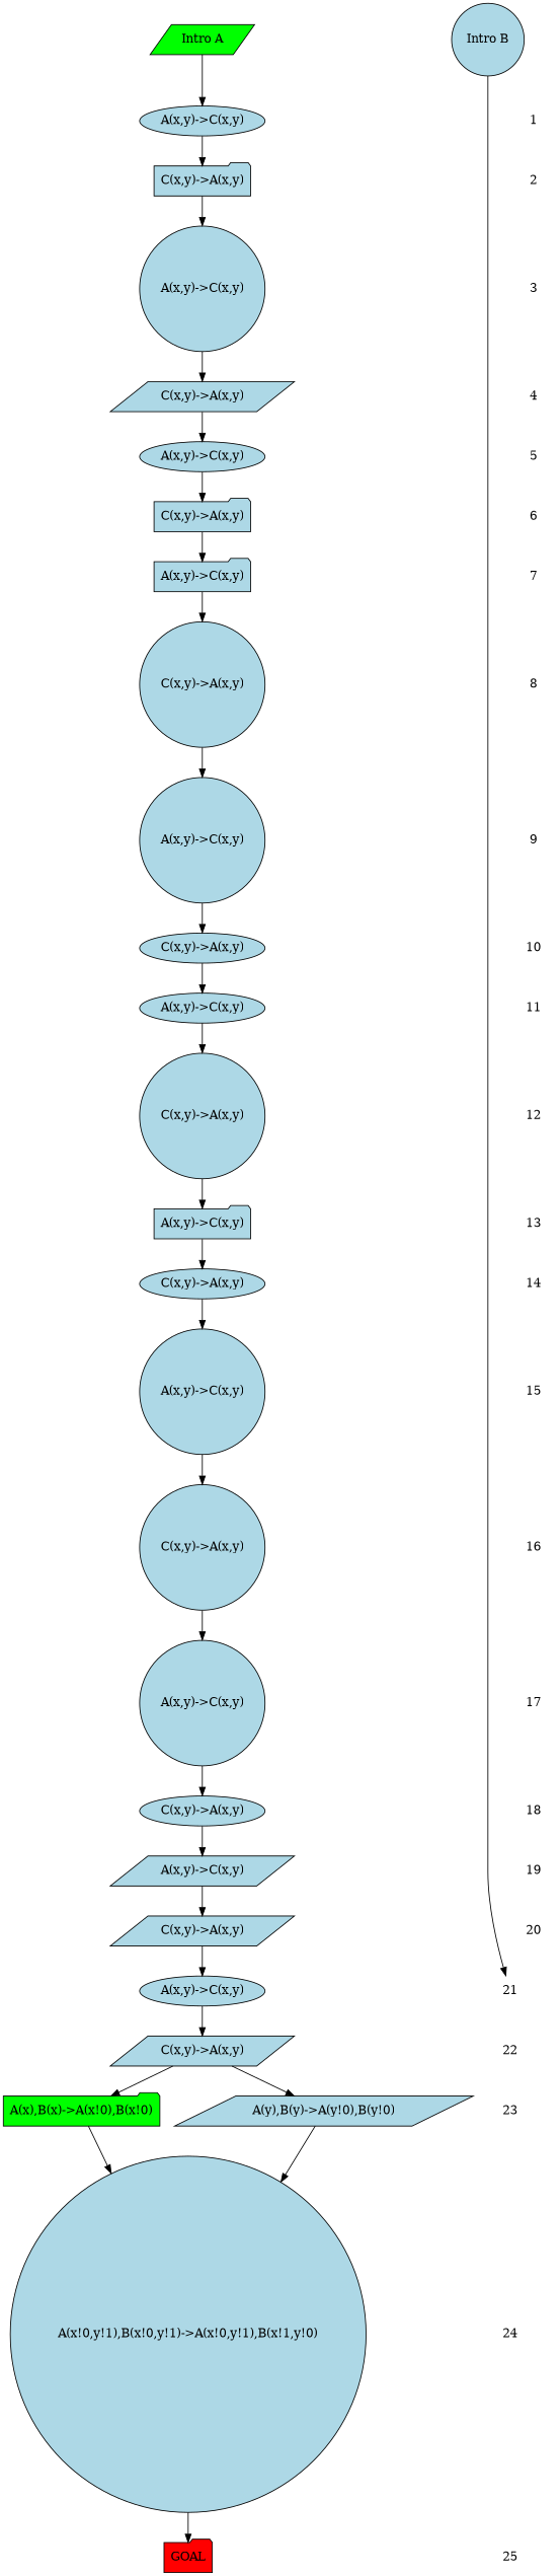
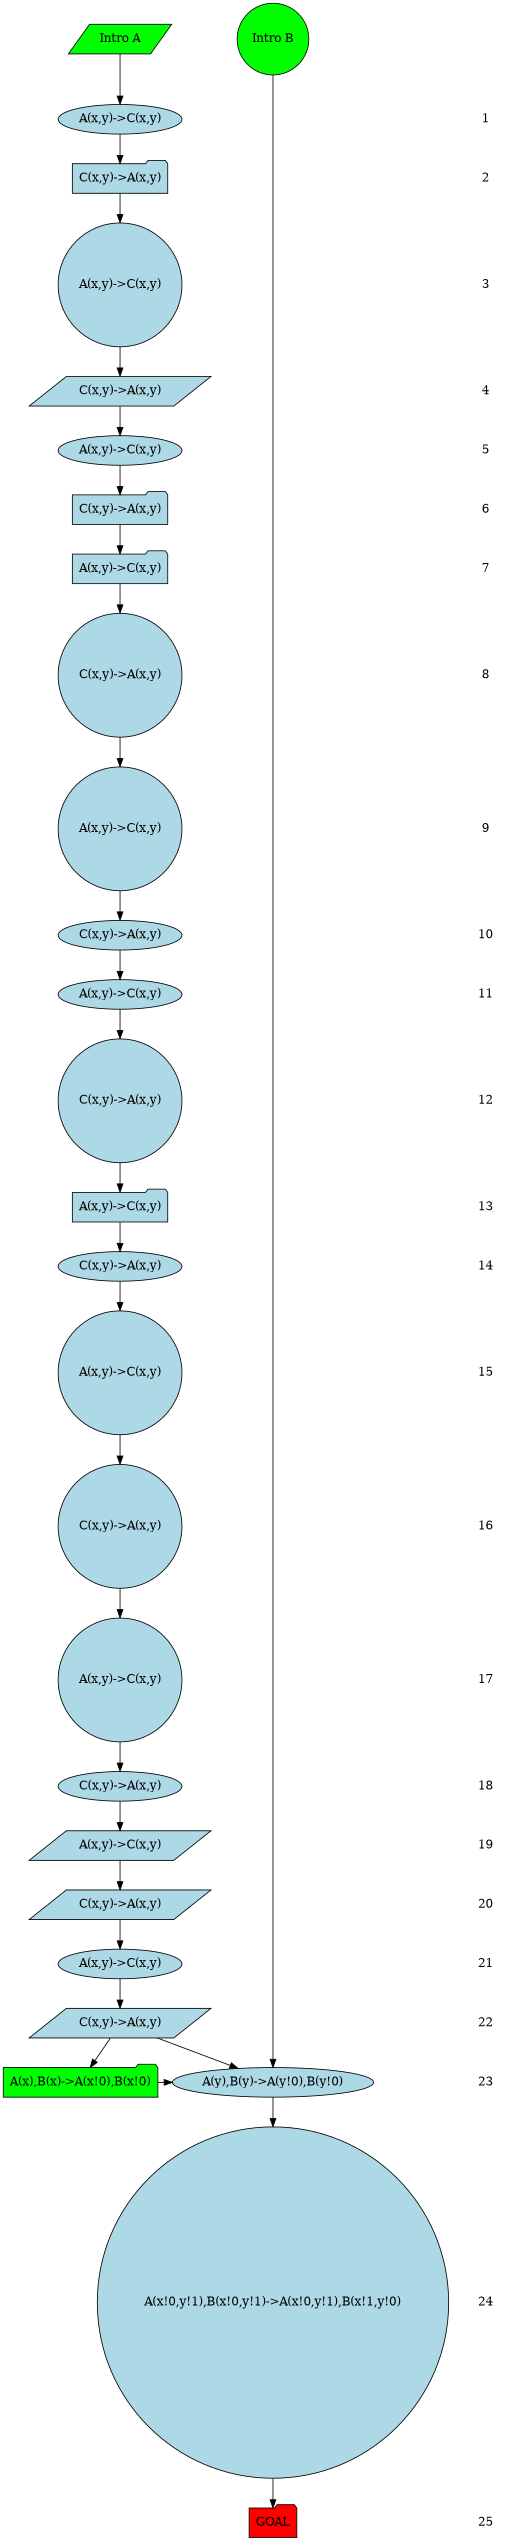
  digraph {
    ranksep=.5
    node [shape=plaintext style=filled]
    n1 [fillcolor=green label="Intro A" shape=parallelogram]
-   n2 [fillcolor=lightblue label="Intro B" shape=circle]
+   n2 [fillcolor=green label="Intro B" shape=circle]
    1 [style=""]
    n4 [fillcolor=lightblue label="A(x,y)->C(x,y)" shape=ellipse]
    2 [style=""]
    n6 [fillcolor=lightblue label="C(x,y)->A(x,y)" shape=folder]
    3 [style=""]
    n8 [fillcolor=lightblue label="A(x,y)->C(x,y)" shape=circle]
    4 [style=""]
    n10 [fillcolor=lightblue label="C(x,y)->A(x,y)" shape=parallelogram]
    5 [style=""]
    n12 [fillcolor=lightblue label="A(x,y)->C(x,y)" shape=ellipse]
    6 [style=""]
    n14 [fillcolor=lightblue label="C(x,y)->A(x,y)" shape=folder]
    17 [style=""]
    n16 [fillcolor=lightblue label="A(x,y)->C(x,y)" shape=circle]
    7 [style=""]
    n18 [fillcolor=lightblue label="A(x,y)->C(x,y)" shape=folder]
    8 [style=""]
    n20 [fillcolor=lightblue label="C(x,y)->A(x,y)" shape=circle]
    9 [style=""]
    n22 [fillcolor=lightblue label="A(x,y)->C(x,y)" shape=circle]
    10 [style=""]
    n24 [fillcolor=lightblue label="C(x,y)->A(x,y)" shape=ellipse]
    11 [style=""]
    n26 [fillcolor=lightblue label="A(x,y)->C(x,y)" shape=ellipse]
    12 [style=""]
    n28 [fillcolor=lightblue label="C(x,y)->A(x,y)" shape=circle]
    13 [style=""]
    n30 [fillcolor=lightblue label="A(x,y)->C(x,y)" shape=folder]
    14 [style=""]
    n32 [fillcolor=lightblue label="C(x,y)->A(x,y)" shape=ellipse]
    15 [style=""]
    n34 [fillcolor=lightblue label="A(x,y)->C(x,y)" shape=circle]
    16 [style=""]
    n36 [fillcolor=lightblue label="C(x,y)->A(x,y)" shape=circle]
    18 [style=""]
    n38 [fillcolor=lightblue label="C(x,y)->A(x,y)" shape=ellipse]
    19 [style=""]
    n40 [fillcolor=lightblue label="A(x,y)->C(x,y)" shape=parallelogram]
    20 [style=""]
    n42 [fillcolor=lightblue label="C(x,y)->A(x,y)" shape=parallelogram]
    21 [style=""]
    n44 [fillcolor=lightblue label="A(x,y)->C(x,y)" shape=ellipse]
    22 [style=""]
    n46 [fillcolor=lightblue label="C(x,y)->A(x,y)" shape=parallelogram]
    23 [style=""]
    n48 [fillcolor=green label="A(x),B(x)->A(x!0),B(x!0)" shape=folder]
-   n49 [fillcolor=lightblue label="A(y),B(y)->A(y!0),B(y!0)" shape=parallelogram]
+   n49 [fillcolor=lightblue label="A(y),B(y)->A(y!0),B(y!0)" shape=ellipse]
    24 [style=""]
    n51 [fillcolor=lightblue label="A(x!0,y!1),B(x!0,y!1)->A(x!0,y!1),B(x!1,y!0)" shape=circle]
    25 [style=""]
    n53 [fillcolor=red label=GOAL shape=folder]
    subgraph sub_1 {
      rank=same
      n1
      n2
    }
    subgraph sub_2 {
      rank=same
      1
      n4
    }
    subgraph sub_3 {
      rank=same
      2
      n6
    }
    subgraph sub_4 {
      rank=same
      3
      n8
    }
    subgraph sub_5 {
      rank=same
      4
      n10
    }
    subgraph sub_6 {
      rank=same
      5
      n12
    }
    subgraph sub_7 {
      rank=same
      6
      n14
    }
    subgraph sub_8 {
      rank=same
      17
      n16
    }
    subgraph sub_9 {
      rank=same
      7
      n18
    }
    subgraph sub_10 {
      rank=same
      8
      n20
    }
    subgraph sub_11 {
      rank=same
      9
      n22
    }
    subgraph sub_12 {
      rank=same
      10
      n24
    }
    subgraph sub_13 {
      rank=same
      11
      n26
    }
    subgraph sub_14 {
      rank=same
      12
      n28
    }
    subgraph sub_15 {
      rank=same
      13
      n30
    }
    subgraph sub_16 {
      rank=same
      14
      n32
    }
    subgraph sub_17 {
      rank=same
      15
      n34
    }
    subgraph sub_18 {
      rank=same
      16
      n36
    }
    subgraph sub_19 {
      rank=same
      18
      n38
    }
    subgraph sub_20 {
      rank=same
      19
      n40
    }
    subgraph sub_21 {
      rank=same
      20
      n42
    }
    subgraph sub_22 {
      rank=same
      21
      n44
    }
    subgraph sub_23 {
      rank=same
      22
      n46
    }
    subgraph sub_24 {
      rank=same
      23
      n48
      n49
    }
    subgraph sub_25 {
      rank=same
      24
      n51
    }
    subgraph sub_26 {
      rank=same
      25
      n53
    }
    n1 -> n4
-   n2 -> 21
+   n2 -> n49
    1 -> 2 [style=invis]
    n4 -> n6
    2 -> 3 [style=invis]
    n6 -> n8
    3 -> 4 [style=invis]
    n8 -> n10
    4 -> 5 [style=invis]
    n10 -> n12
    5 -> 6 [style=invis]
    n12 -> n14
    6 -> 7 [style=invis]
    n14 -> n18
    17 -> 18 [style=invis]
    n16 -> n38
    7 -> 8 [style=invis]
    n18 -> n20
    8 -> 9 [style=invis]
    n20 -> n22
    9 -> 10 [style=invis]
    n22 -> n24
    10 -> 11 [style=invis]
    n24 -> n26
    11 -> 12 [style=invis]
    n26 -> n28
    12 -> 13 [style=invis]
    n28 -> n30
    13 -> 14 [style=invis]
    n30 -> n32
    14 -> 15 [style=invis]
    n32 -> n34
    15 -> 16 [style=invis]
    n34 -> n36
    16 -> 17 [style=invis]
    n36 -> n16
    18 -> 19 [style=invis]
    n38 -> n40
    19 -> 20 [style=invis]
    n40 -> n42
    20 -> 21 [style=invis]
    n42 -> n44
    21 -> 22 [style=invis]
    n44 -> n46
    22 -> 23 [style=invis]
    n46 -> n48
    n46 -> n49
    23 -> 24 [style=invis]
-   n48 -> n51
+   n48 -> n49
    n49 -> n51
    24 -> 25 [style=invis]
    n51 -> n53
  }
